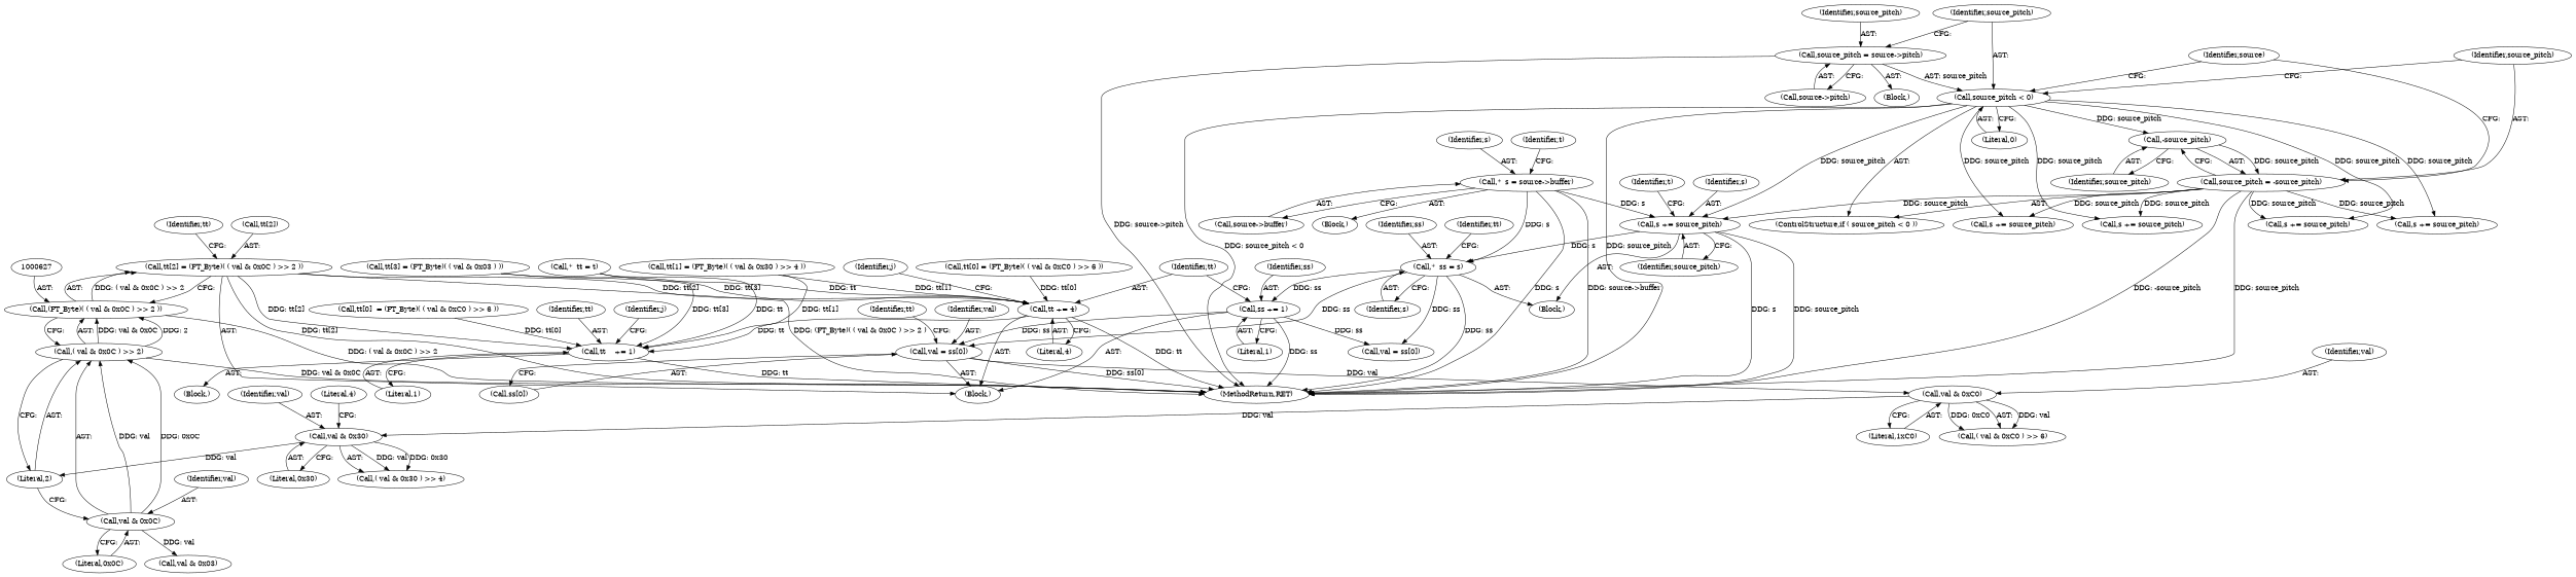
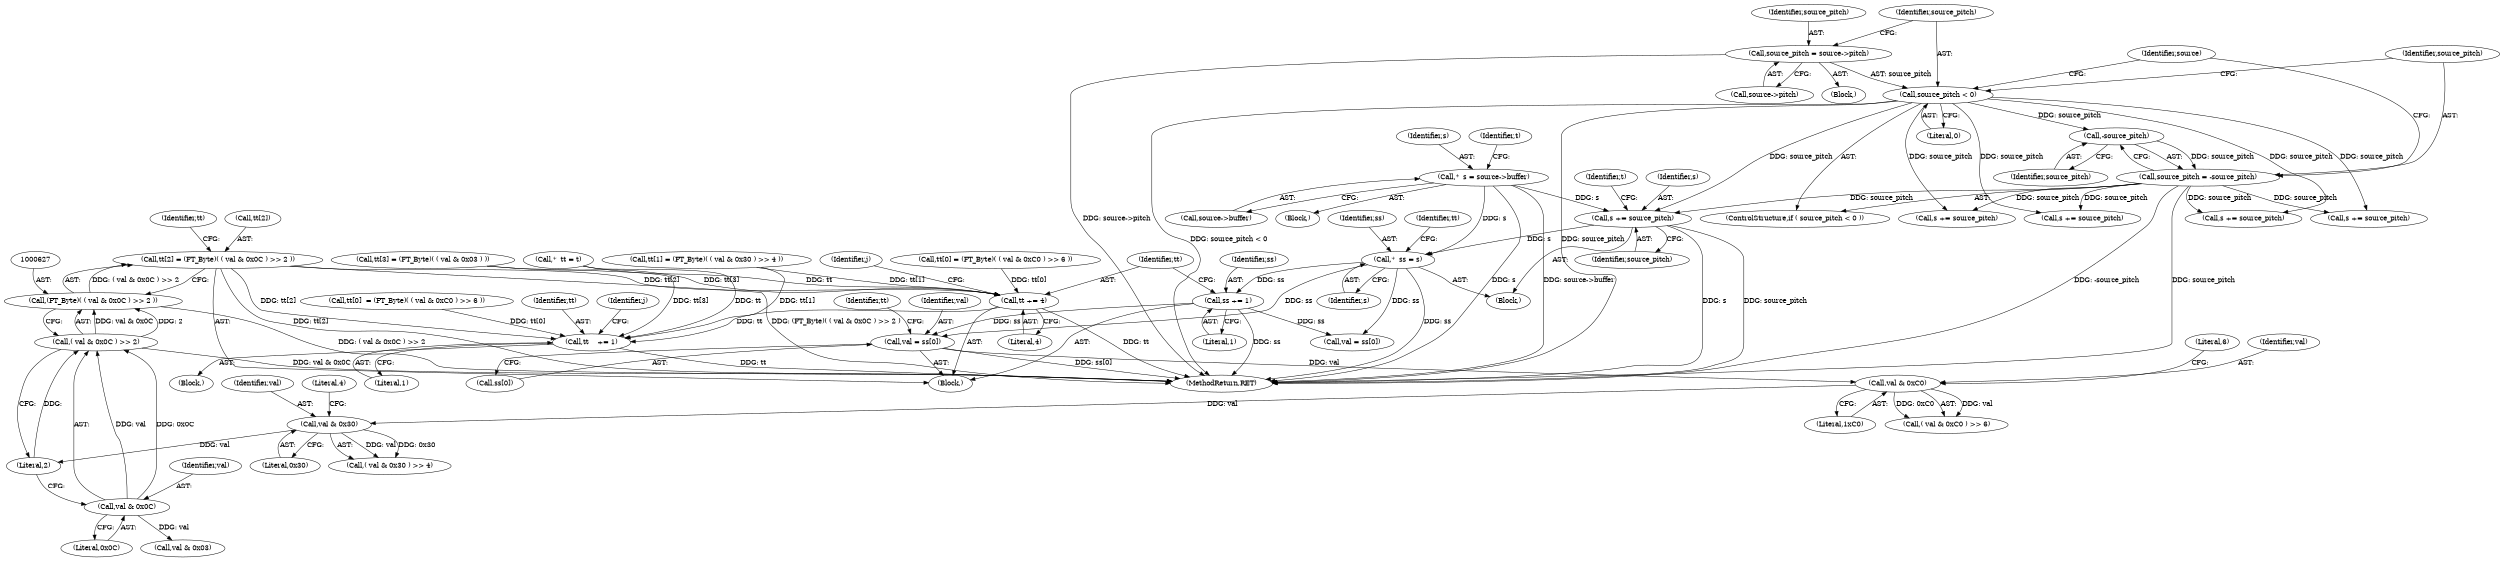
  digraph {
    fontname="DejaVu Serif"
    node [fontname="DejaVu Serif"]
    edge [fontname="DejaVu Serif"]
    n1 [label="(Call,tt[2] = (FT_Byte)( ( val & 0x0C ) >> 2 ))"]
    n2 [label="(Call,(FT_Byte)( ( val & 0x0C ) >> 2 ))"]
    n3 [label="(Call,tt += 4)"]
    n4 [label="(Call,tt    += 1)"]
    n5 [label="(Block,)"]
    n6 [label="(MethodReturn,RET)"]
    n7 [label="(Call,( val & 0x0C ) >> 2)"]
    n8 [label="(Literal,4)"]
    n9 [label="(Literal,1)"]
    n10 [label="(Block,)"]
    n11 [label="(Literal,2)"]
    n12 [label="(Call,val & 0x0C)"]
    n13 [label="(Literal,0x0C)"]
    n14 [label="(Call,val & 0x03)"]
    n15 [label="(Call,val & 0x30)"]
    n16 [label="(Call,( val & 0x30 ) >> 4)"]
    n17 [label="(Literal,0x30)"]
    n18 [label="(Call,val & 0xC0)"]
    n19 [label="(Literal,1xC0)"]
    n20 [label="(Call,( val & 0xC0 ) >> 6)"]
    n21 [label="(Call,val = ss[0])"]
    n22 [label="(Call,ss[0])"]
    n23 [label="(Call,ss += 1)"]
    n24 [label="(Call,val = ss[0])"]
    n25 [label="(Literal,1)"]
    n26 [label="(Call,*  ss = s)"]
    n27 [label="(Block,)"]
    n28 [label="(Identifier,s)"]
    n29 [label="(Call,*  s = source->buffer)"]
    n30 [label="(Call,s += source_pitch)"]
    n31 [label="(Call,source->buffer)"]
    n32 [label="(Block,)"]
    n33 [label="(Identifier,source_pitch)"]
    n34 [label="(Call,source_pitch < 0)"]
    n35 [label="(Call,-source_pitch)"]
    n36 [label="(ControlStructure,if ( source_pitch < 0 ))"]
    n37 [label="(Literal,0)"]
    n38 [label="(Call,s += source_pitch)"]
    n39 [label="(Call,s += source_pitch)"]
    n40 [label="(Call,s += source_pitch)"]
    n41 [label="(Call,s += source_pitch)"]
    n42 [label="(Call,source_pitch = -source_pitch)"]
    n43 [label="(Identifier,source_pitch)"]
    n44 [label="(Call,source_pitch = source->pitch)"]
    n45 [label="(Block,)"]
    n46 [label="(Call,source->pitch)"]
    n47 [label="(Identifier,j)"]
    n48 [label="(Identifier,ss)"]
    n49 [label="(Call,tt[0] = (FT_Byte)( ( val & 0xC0 ) >> 6 ))"]
    n50 [label="(Identifier,j)"]
    n51 [label="(Call,tt[0]  = (FT_Byte)( ( val & 0xC0 ) >> 6 ))"]
    n52 [label="(Identifier,tt)"]
    n53 [label="(Call,tt[3] = (FT_Byte)( ( val & 0x03 ) ))"]
+   n54 [label="(Literal,6)"]
    n55 [label="(Identifier,val)"]
    n56 [label="(Identifier,s)"]
    n57 [label="(Identifier,s)"]
    n58 [label="(Identifier,source_pitch)"]
    n59 [label="(Identifier,t)"]
    n60 [label="(Identifier,source)"]
    n61 [label="(Identifier,tt)"]
    n62 [label="(Identifier,tt)"]
    n63 [label="(Identifier,tt)"]
    n64 [label="(Identifier,source_pitch)"]
    n65 [label="(Identifier,val)"]
    n66 [label="(Identifier,val)"]
    n67 [label="(Identifier,val)"]
    n68 [label="(Identifier,ss)"]
    n69 [label="(Literal,4)"]
    n70 [label="(Call,tt[2])"]
    n71 [label="(Call,*  tt = t)"]
    n72 [label="(Call,tt[1] = (FT_Byte)( ( val & 0x30 ) >> 4 ))"]
    n73 [label="(Identifier,source_pitch)"]
    n74 [label="(Identifier,t)"]
    n75 [label="(Identifier,tt)"]
    1000627
    n1 -> n2 [label="CFG: "]
    n1 -> n3 [label="DDG: tt[2]"]
    n1 -> n4 [label="DDG: tt[2]"]
    n1 -> n5 [label="AST: "]
    n1 -> n6 [label="DDG: tt[2]"]
    n1 -> n6 [label="DDG: (FT_Byte)( ( val & 0x0C ) >> 2 )"]
    n2 -> n1 [label="AST: "]
    n2 -> n1 [label="DDG: ( val & 0x0C ) >> 2"]
    n2 -> n6 [label="DDG: ( val & 0x0C ) >> 2"]
    n2 -> n7 [label="CFG: "]
    n3 -> n4 [label="DDG: tt"]
    n3 -> n5 [label="AST: "]
    n3 -> n6 [label="DDG: tt"]
    n3 -> n8 [label="CFG: "]
    n4 -> n6 [label="DDG: tt"]
    n4 -> n9 [label="CFG: "]
    n4 -> n10 [label="AST: "]
    n7 -> n2 [label="AST: "]
    n7 -> n2 [label="DDG: val & 0x0C"]
    n7 -> n2 [label="DDG: 2"]
    n7 -> n6 [label="DDG: val & 0x0C"]
    n7 -> n11 [label="CFG: "]
    n8 -> n3 [label="AST: "]
    n9 -> n4 [label="AST: "]
-   n11 -> n7 [label="AST: "]
+   n11 -> n7 [label="DDG: "]
    n11 -> n12 [label="CFG: "]
    n12 -> n7 [label="AST: "]
    n12 -> n7 [label="DDG: val"]
    n12 -> n7 [label="DDG: 0x0C"]
    n12 -> n13 [label="CFG: "]
    n12 -> n14 [label="DDG: val"]
    n13 -> n12 [label="AST: "]
    n15 -> n11 [label="DDG: val"]
    n15 -> n16 [label="AST: "]
    n15 -> n16 [label="DDG: val"]
    n15 -> n16 [label="DDG: 0x30"]
    n15 -> n17 [label="CFG: "]
    n17 -> n15 [label="AST: "]
    n18 -> n15 [label="DDG: val"]
    n18 -> n19 [label="CFG: "]
    n18 -> n20 [label="AST: "]
    n18 -> n20 [label="DDG: val"]
    n18 -> n20 [label="DDG: 0xC0"]
    n19 -> n18 [label="AST: "]
    n21 -> n5 [label="AST: "]
    n21 -> n6 [label="DDG: ss[0]"]
    n21 -> n18 [label="DDG: val"]
    n21 -> n22 [label="CFG: "]
    n22 -> n21 [label="AST: "]
    n23 -> n5 [label="AST: "]
    n23 -> n6 [label="DDG: ss"]
    n23 -> n21 [label="DDG: ss"]
    n23 -> n24 [label="DDG: ss"]
    n23 -> n25 [label="CFG: "]
    n25 -> n23 [label="AST: "]
    n26 -> n6 [label="DDG: ss"]
    n26 -> n21 [label="DDG: ss"]
    n26 -> n23 [label="DDG: ss"]
    n26 -> n24 [label="DDG: ss"]
    n26 -> n27 [label="AST: "]
    n26 -> n28 [label="CFG: "]
    n28 -> n26 [label="AST: "]
    n29 -> n6 [label="DDG: s"]
    n29 -> n6 [label="DDG: source->buffer"]
    n29 -> n26 [label="DDG: s"]
    n29 -> n30 [label="DDG: s"]
    n29 -> n31 [label="CFG: "]
    n29 -> n32 [label="AST: "]
    n30 -> n6 [label="DDG: source_pitch"]
    n30 -> n6 [label="DDG: s"]
    n30 -> n26 [label="DDG: s"]
    n30 -> n27 [label="AST: "]
    n30 -> n33 [label="CFG: "]
    n31 -> n29 [label="AST: "]
    n33 -> n30 [label="AST: "]
    n34 -> n6 [label="DDG: source_pitch < 0"]
    n34 -> n6 [label="DDG: source_pitch"]
    n34 -> n30 [label="DDG: source_pitch"]
    n34 -> n35 [label="DDG: source_pitch"]
    n34 -> n36 [label="AST: "]
    n34 -> n37 [label="CFG: "]
    n34 -> n38 [label="DDG: source_pitch"]
    n34 -> n39 [label="DDG: source_pitch"]
    n34 -> n40 [label="DDG: source_pitch"]
    n34 -> n41 [label="DDG: source_pitch"]
    n35 -> n42 [label="AST: "]
    n35 -> n42 [label="DDG: source_pitch"]
    n35 -> n43 [label="CFG: "]
    n37 -> n34 [label="AST: "]
    n42 -> n6 [label="DDG: -source_pitch"]
    n42 -> n6 [label="DDG: source_pitch"]
    n42 -> n30 [label="DDG: source_pitch"]
    n42 -> n35 [label="CFG: "]
    n42 -> n36 [label="AST: "]
    n42 -> n38 [label="DDG: source_pitch"]
    n42 -> n39 [label="DDG: source_pitch"]
    n42 -> n40 [label="DDG: source_pitch"]
    n42 -> n41 [label="DDG: source_pitch"]
    n43 -> n35 [label="AST: "]
    n44 -> n6 [label="DDG: source->pitch"]
    n44 -> n34 [label="AST: source_pitch"]
    n44 -> n45 [label="AST: "]
    n44 -> n46 [label="CFG: "]
    n46 -> n44 [label="AST: "]
    n47 -> n3 [label="CFG: "]
    n48 -> n26 [label="AST: "]
    n49 -> n3 [label="DDG: tt[0]"]
    n50 -> n4 [label="CFG: "]
    n51 -> n4 [label="DDG: tt[0]"]
    n52 -> n26 [label="CFG: "]
    n53 -> n3 [label="DDG: tt[3]"]
    n53 -> n4 [label="DDG: tt[3]"]
+   n54 -> n18 [label="CFG: "]
    n55 -> n12 [label="AST: "]
    n56 -> n30 [label="AST: "]
    n57 -> n29 [label="AST: "]
    n58 -> n44 [label="AST: "]
    n59 -> n29 [label="CFG: "]
    n60 -> n34 [label="CFG: "]
    n60 -> n42 [label="CFG: "]
    n61 -> n21 [label="CFG: "]
    n62 -> n1 [label="CFG: "]
    n63 -> n3 [label="AST: "]
    n63 -> n23 [label="CFG: "]
    n64 -> n34 [label="AST: "]
    n64 -> n44 [label="CFG: "]
    n65 -> n21 [label="AST: "]
    n66 -> n18 [label="AST: "]
    n67 -> n15 [label="AST: "]
    n68 -> n23 [label="AST: "]
    n69 -> n15 [label="CFG: "]
    n70 -> n1 [label="AST: "]
    n71 -> n3 [label="DDG: tt"]
    n71 -> n4 [label="DDG: tt"]
    n72 -> n3 [label="DDG: tt[1]"]
    n72 -> n4 [label="DDG: tt[1]"]
    n73 -> n34 [label="CFG: "]
    n73 -> n42 [label="AST: "]
    n74 -> n30 [label="CFG: "]
    n75 -> n4 [label="AST: "]
    1000627 -> n2 [label="AST: "]
  }
